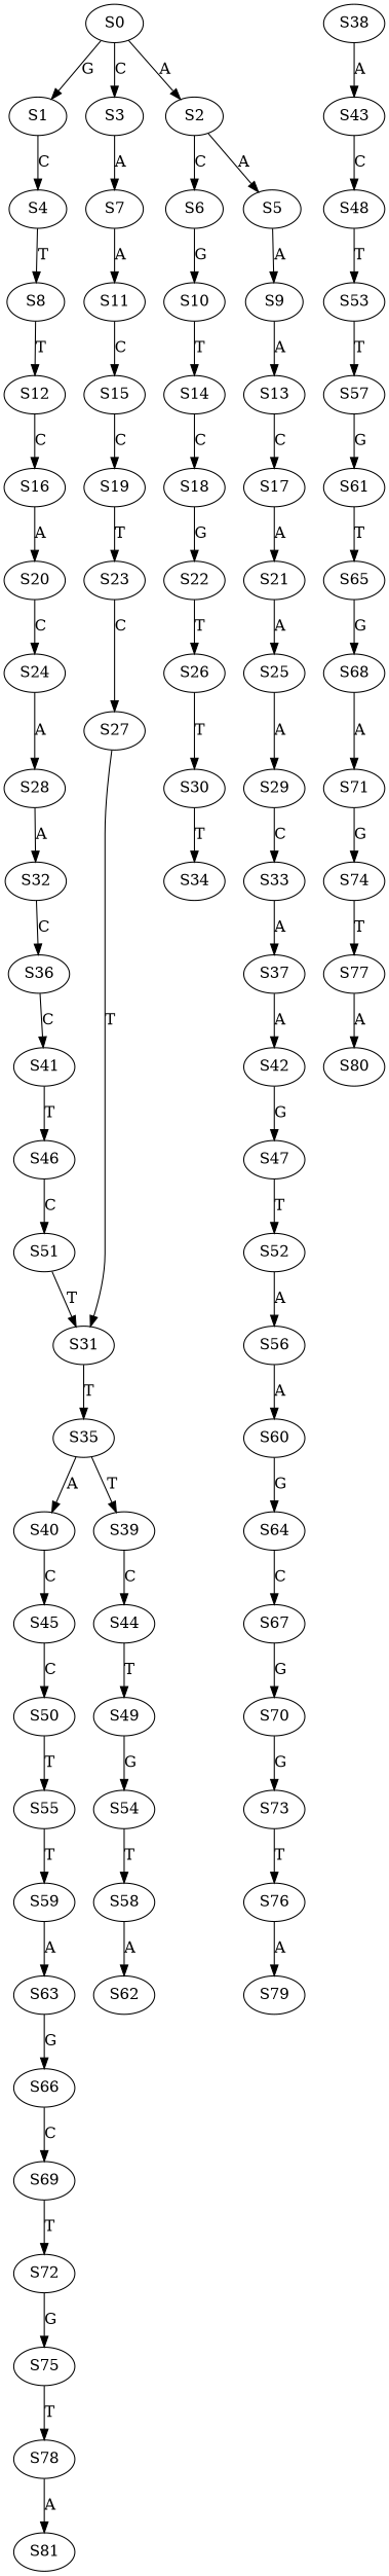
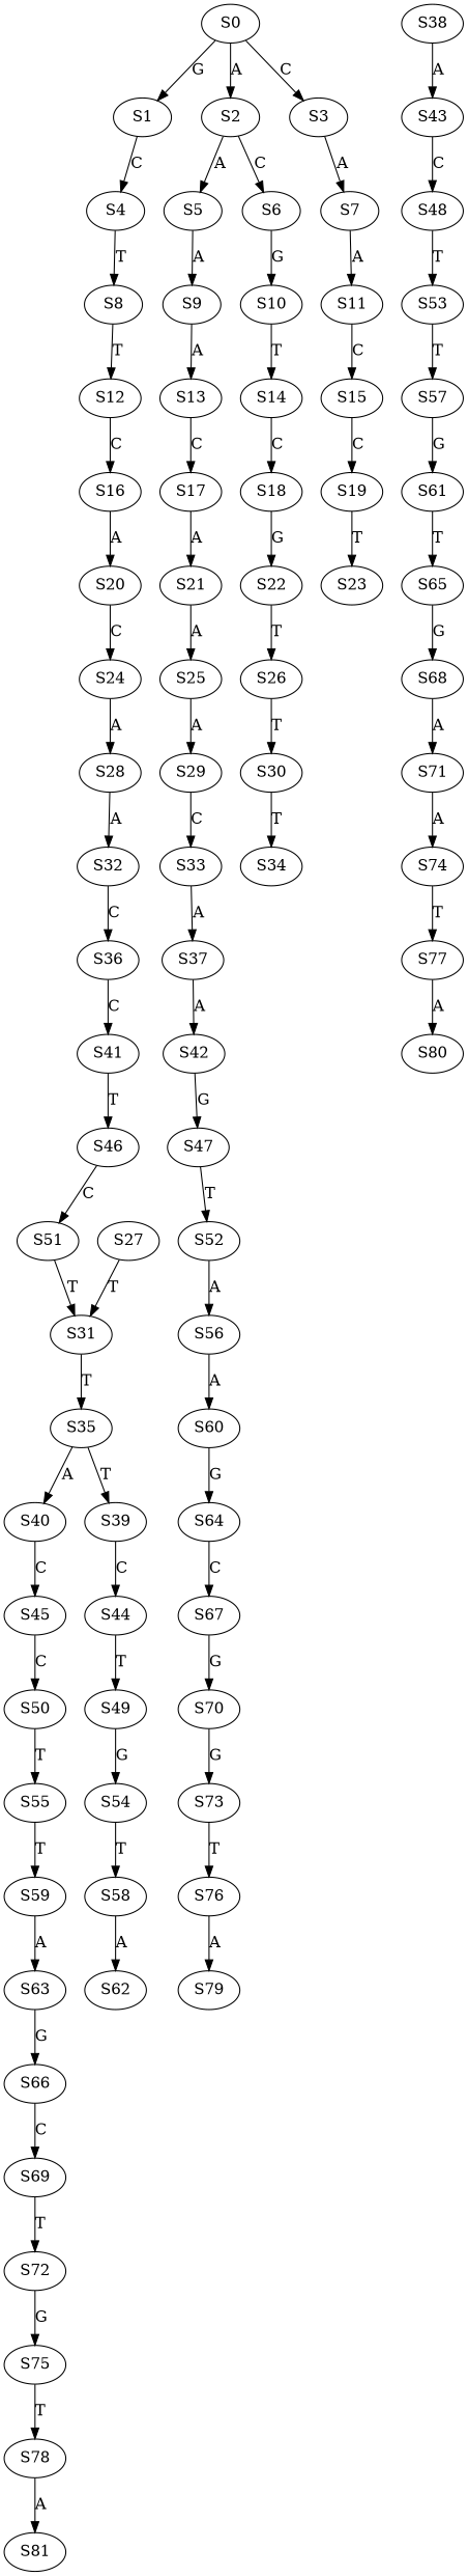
  strict digraph {
    S0
    S1
    S2
    S3
    S4
    S5
    S6
    S7
    S8
    S9
    S10
    S11
    S12
    S13
    S14
    S15
    S16
    S17
    S18
    S19
    S20
    S21
    S22
    S23
    S24
    S25
    S26
    S27
    S28
    S29
    S30
    S31
    S32
    S33
    S34
    S35
    S36
    S37
    S39
    S40
    S41
    S42
    S38
    S43
    S44
    S45
    S46
    S47
    S48
    S49
    S50
    S51
    S52
    S53
    S54
    S55
    S56
    S57
    S58
    S59
    S60
    S61
    S62
    S63
    S64
    S65
    S66
    S67
    S68
    S69
    S70
    S71
    S72
    S73
    S74
    S75
    S76
    S77
    S78
    S79
    S80
    S81
    S0 -> S1 [label=G]
    S0 -> S2 [label=A]
    S0 -> S3 [label=C]
    S1 -> S4 [label=C]
    S2 -> S5 [label=A]
    S2 -> S6 [label=C]
    S3 -> S7 [label=A]
    S4 -> S8 [label=T]
    S5 -> S9 [label=A]
    S6 -> S10 [label=G]
    S7 -> S11 [label=A]
    S8 -> S12 [label=T]
    S9 -> S13 [label=A]
    S10 -> S14 [label=T]
    S11 -> S15 [label=C]
    S12 -> S16 [label=C]
    S13 -> S17 [label=C]
    S14 -> S18 [label=C]
    S15 -> S19 [label=C]
    S16 -> S20 [label=A]
    S17 -> S21 [label=A]
    S18 -> S22 [label=G]
    S19 -> S23 [label=T]
    S20 -> S24 [label=C]
    S21 -> S25 [label=A]
    S22 -> S26 [label=T]
-   S23 -> S27 [label=C]
    S24 -> S28 [label=A]
    S25 -> S29 [label=A]
    S26 -> S30 [label=T]
    S27 -> S31 [label=T]
    S28 -> S32 [label=A]
    S29 -> S33 [label=C]
    S30 -> S34 [label=T]
    S31 -> S35 [label=T]
    S32 -> S36 [label=C]
    S33 -> S37 [label=A]
    S35 -> S39 [label=T]
    S35 -> S40 [label=A]
    S36 -> S41 [label=C]
    S37 -> S42 [label=A]
    S39 -> S44 [label=C]
    S40 -> S45 [label=C]
    S41 -> S46 [label=T]
    S42 -> S47 [label=G]
    S38 -> S43 [label=A]
    S43 -> S48 [label=C]
    S44 -> S49 [label=T]
    S45 -> S50 [label=C]
    S46 -> S51 [label=C]
    S47 -> S52 [label=T]
    S48 -> S53 [label=T]
    S49 -> S54 [label=G]
    S50 -> S55 [label=T]
    S51 -> S31 [label=T]
    S52 -> S56 [label=A]
    S53 -> S57 [label=T]
    S54 -> S58 [label=T]
    S55 -> S59 [label=T]
    S56 -> S60 [label=A]
    S57 -> S61 [label=G]
    S58 -> S62 [label=A]
    S59 -> S63 [label=A]
    S60 -> S64 [label=G]
    S61 -> S65 [label=T]
    S63 -> S66 [label=G]
    S64 -> S67 [label=C]
    S65 -> S68 [label=G]
    S66 -> S69 [label=C]
    S67 -> S70 [label=G]
    S68 -> S71 [label=A]
    S69 -> S72 [label=T]
    S70 -> S73 [label=G]
-   S71 -> S74 [label=G]
+   S71 -> S74 [label=A]
    S72 -> S75 [label=G]
    S73 -> S76 [label=T]
    S74 -> S77 [label=T]
    S75 -> S78 [label=T]
    S76 -> S79 [label=A]
    S77 -> S80 [label=A]
    S78 -> S81 [label=A]
  }
